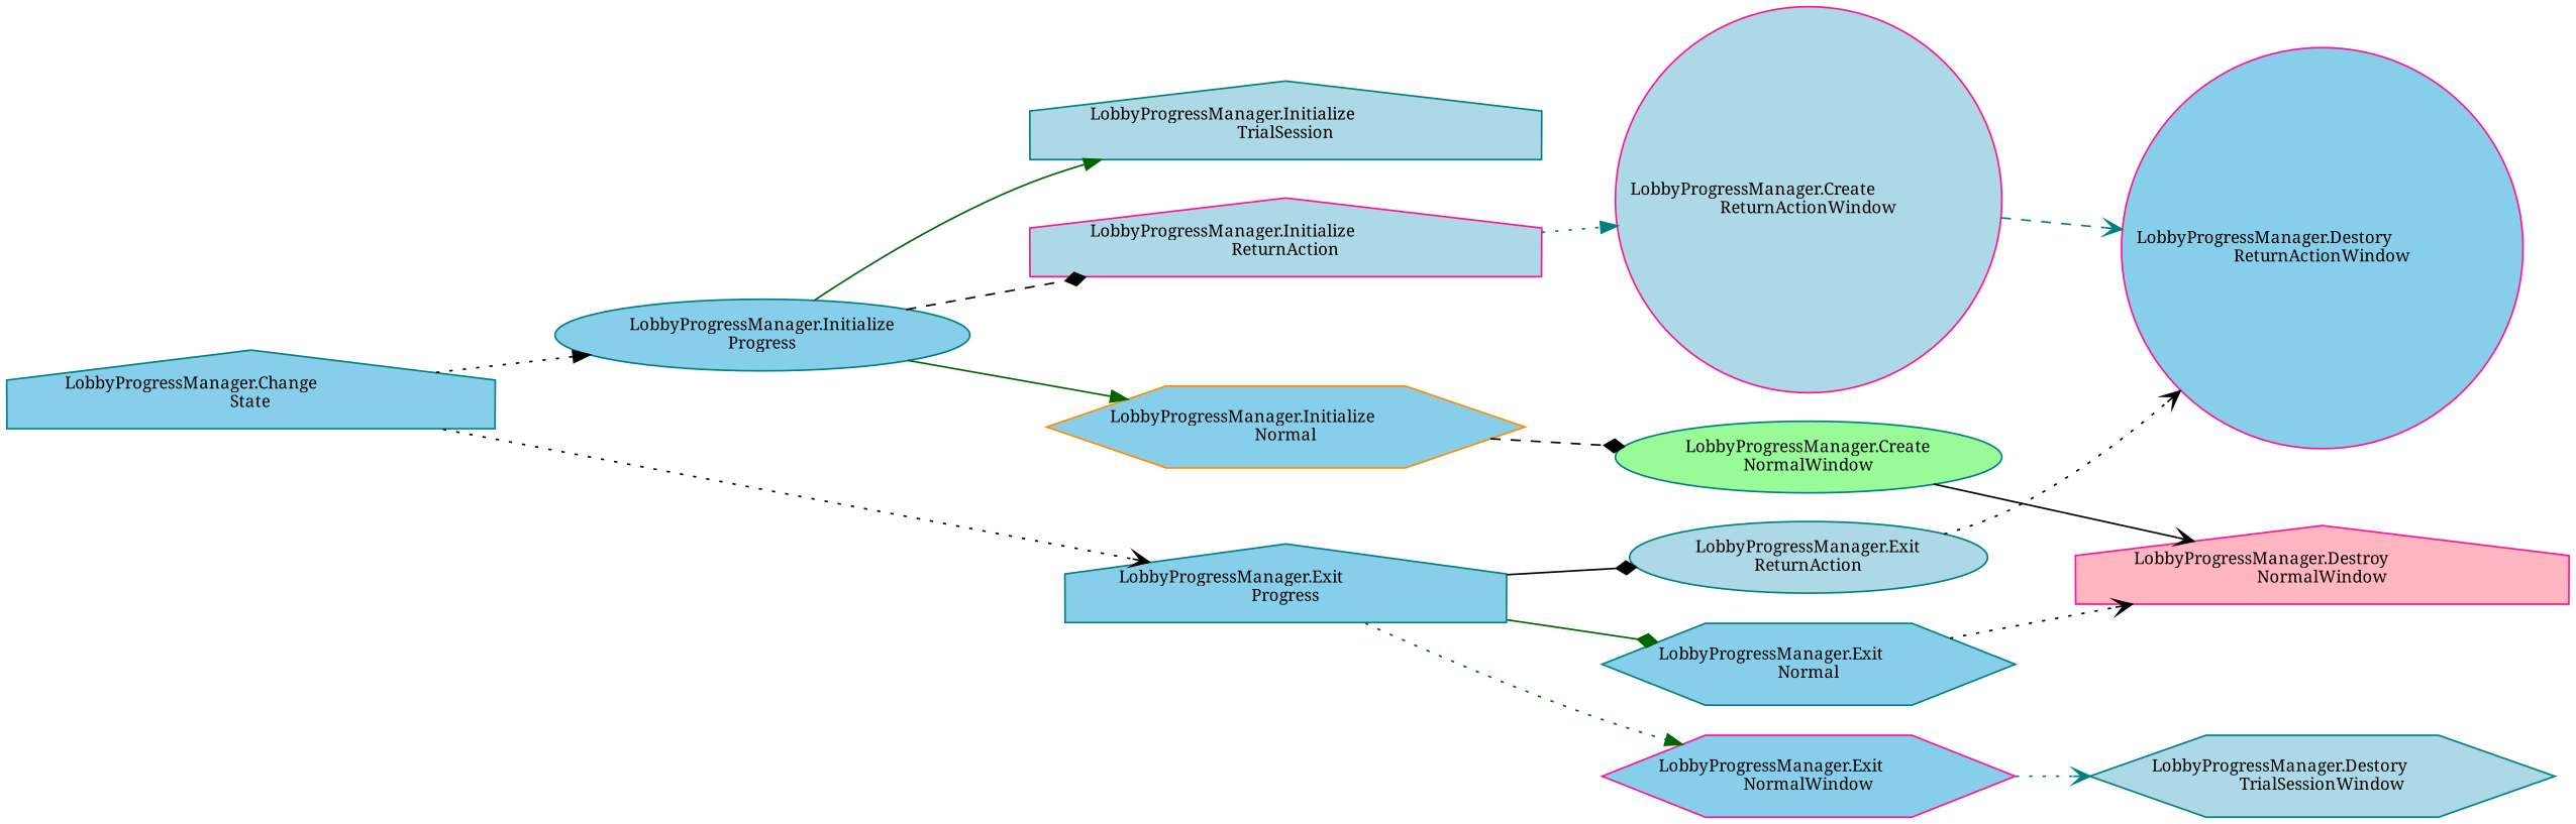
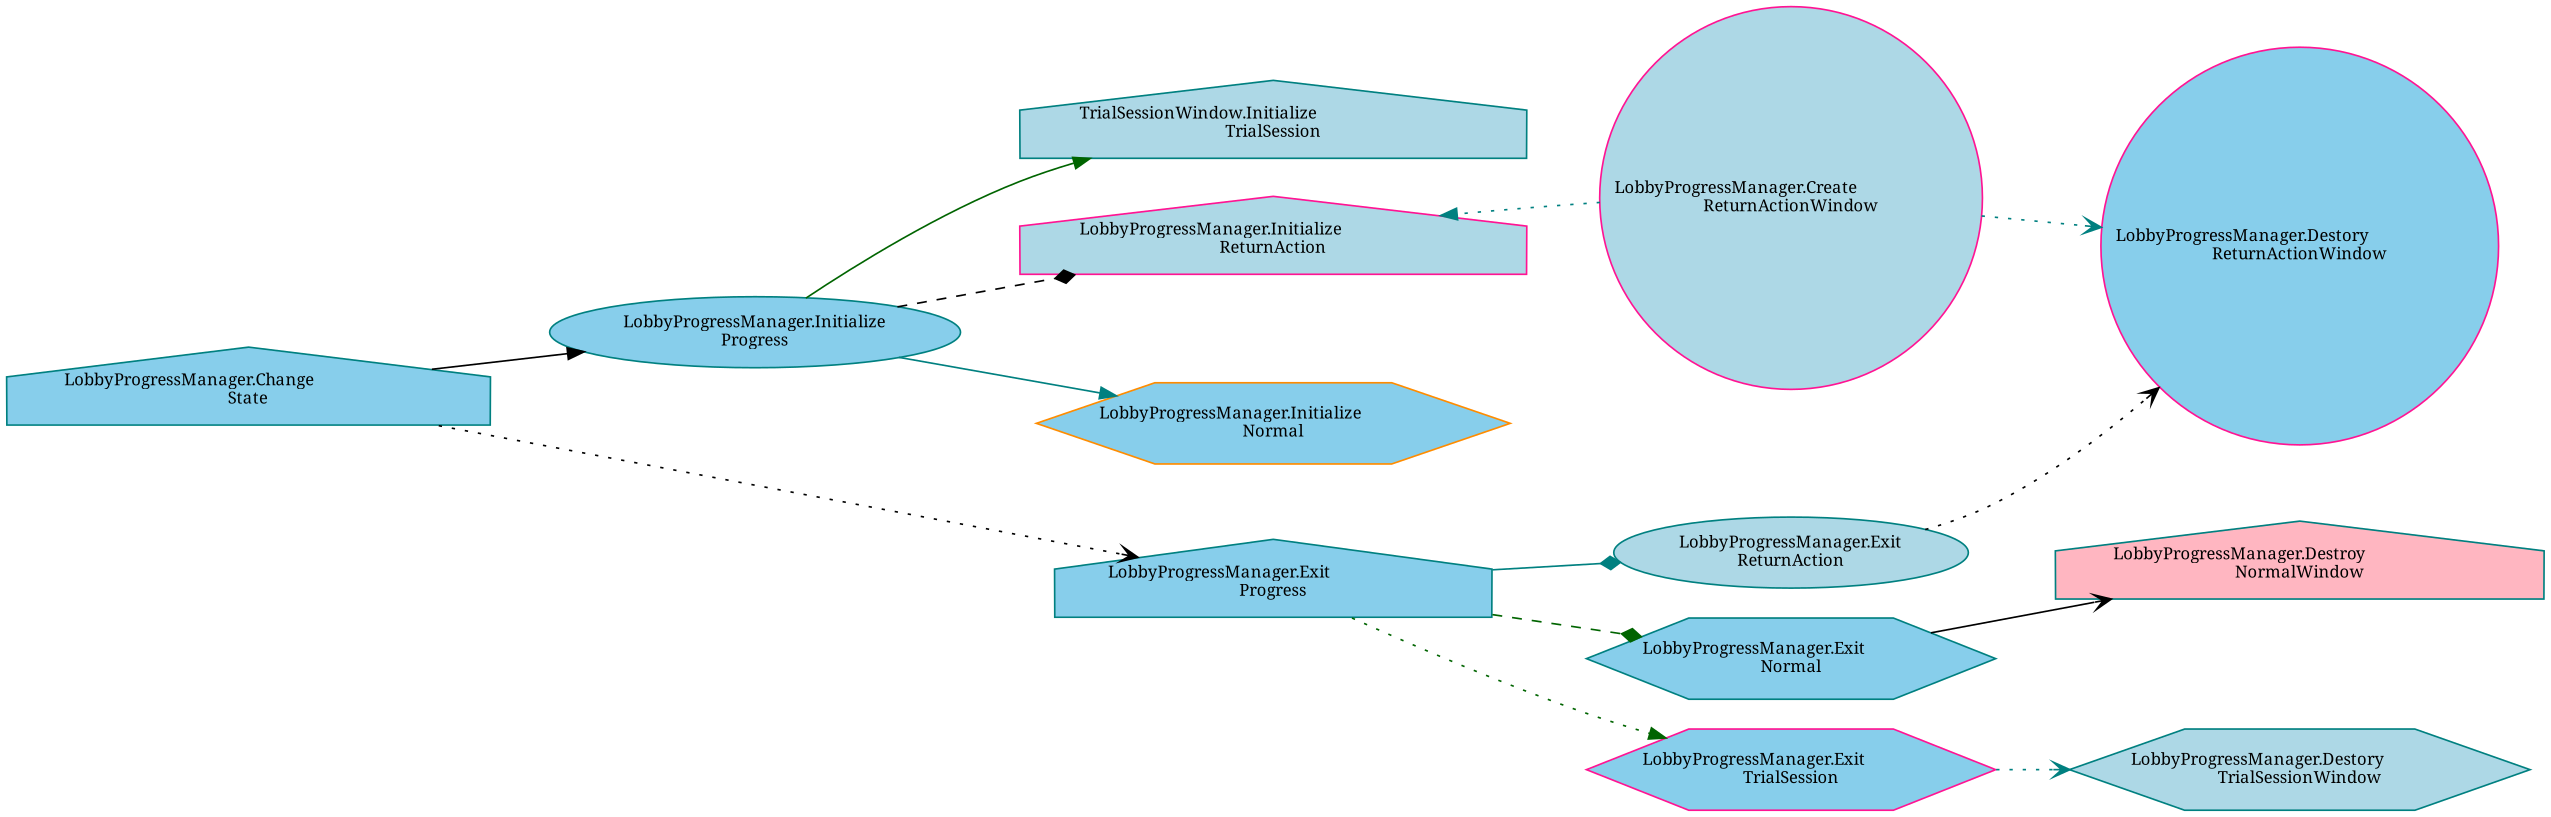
  digraph {
    fontname="Noto Serif"
    rankdir=LR
    node [color=teal fillcolor=skyblue fontname="Noto Serif" fontsize=10 shape=house style=filled]
    edge [arrowhead=vee color=black fontname="Noto Serif" fontsize=10 labelfontname=Helvetica labelfontsize=10 style=solid]
    n1 [fontcolor=black height=0.2 label="LobbyProgressManager.Change\lState" width=0.4]
    n2 [height=0.2 label="LobbyProgressManager.Exit\lProgress" width=0.4]
    n3 [height=0.2 label="LobbyProgressManager.Initialize\lProgress" shape=ellipse width=0.4]
    n4 [height=0.2 label="LobbyProgressManager.Exit\lNormal" shape=hexagon width=0.4]
    n5 [fillcolor=lightblue height=0.2 label="LobbyProgressManager.Exit\lReturnAction" shape=ellipse width=0.4]
-   n6 [color=deeppink height=0.2 label="LobbyProgressManager.Exit\lNormalWindow" shape=hexagon width=0.4]
+   n6 [color=deeppink height=0.2 label="LobbyProgressManager.Exit\lTrialSession" shape=hexagon width=0.4]
    n7 [color=darkorange height=0.2 label="LobbyProgressManager.Initialize\lNormal" shape=hexagon width=0.4]
    n8 [color=deeppink fillcolor=lightblue height=0.2 label="LobbyProgressManager.Initialize\lReturnAction" width=0.4]
-   n9 [fillcolor=lightblue height=0.2 label="LobbyProgressManager.Initialize\lTrialSession" width=0.4]
-   n10 [color=deeppink fillcolor=lightpink height=0.2 label="LobbyProgressManager.Destroy\lNormalWindow" width=0.4]
+   n9 [fillcolor=lightblue height=0.2 label="TrialSessionWindow.Initialize\lTrialSession" width=0.4]
+   n10 [fillcolor=lightpink height=0.2 label="LobbyProgressManager.Destroy\lNormalWindow" width=0.4]
    n11 [color=deeppink height=0.2 label="LobbyProgressManager.Destory\lReturnActionWindow" shape=circle width=0.4]
    n12 [fillcolor=lightblue height=0.2 label="LobbyProgressManager.Destory\lTrialSessionWindow" shape=hexagon width=0.4]
-   n13 [fillcolor=palegreen height=0.2 label="LobbyProgressManager.Create\lNormalWindow" shape=ellipse width=0.4]
    n14 [color=deeppink fillcolor=lightblue height=0.2 label="LobbyProgressManager.Create\lReturnActionWindow" shape=circle width=0.4]
    n1 -> n2 [style=dotted]
-   n1 -> n3 [arrowhead=normal style=dotted]
-   n2 -> n4 [arrowhead=diamond color=darkgreen]
-   n2 -> n5 [arrowhead=diamond]
+   n1 -> n3 [arrowhead=normal]
+   n2 -> n4 [arrowhead=diamond color=darkgreen style=dashed]
+   n2 -> n5 [arrowhead=diamond color=teal]
    n2 -> n6 [arrowhead=normal color=darkgreen style=dotted]
-   n3 -> n7 [arrowhead=normal color=darkgreen]
+   n3 -> n7 [arrowhead=normal color=teal]
    n3 -> n8 [arrowhead=diamond style=dashed]
    n3 -> n9 [arrowhead=normal color=darkgreen]
-   n4 -> n10 [style=dotted]
+   n4 -> n10
    n5 -> n11 [style=dotted]
    n6 -> n12 [color=teal style=dotted]
-   n7 -> n13 [arrowhead=diamond style=dashed]
-   n8 -> n14 [arrowhead=normal color=teal style=dotted]
-   n13 -> n10
-   n14 -> n11 [color=teal style=dashed]
+   n14 -> n8 [arrowhead=normal color=teal style=dotted]
+   n14 -> n11 [color=teal style=dotted]
  }
